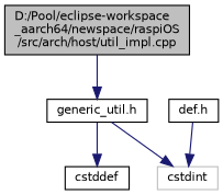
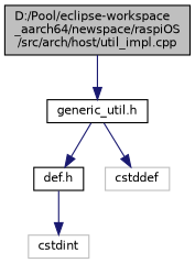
  digraph {
    node [color=black fillcolor=white fontname=Helvetica fontsize=10 shape=record style=filled]
    edge [color=midnightblue fontname=Helvetica fontsize=10 labelfontname=Helvetica labelfontsize=10 style=solid]
    n1 [fillcolor=grey75 fontcolor=black height=0.2 label="D:/Pool/eclipse-workspace\l_aarch64/newspace/raspiOS\l/src/arch/host/util_impl.cpp" width=0.4]
    n2 [height=0.2 label="generic_util.h" width=0.4]
    n3 [height=0.2 label="def.h" width=0.4]
-   n4 [height=0.2 label=cstddef width=0.4]
+   n4 [color=grey75 height=0.2 label=cstddef width=0.4]
    n5 [color=grey75 height=0.2 label=cstdint width=0.4]
    n1 -> n2
-   n2 -> n5
+   n2 -> n3
    n2 -> n4
    n3 -> n5
  }
